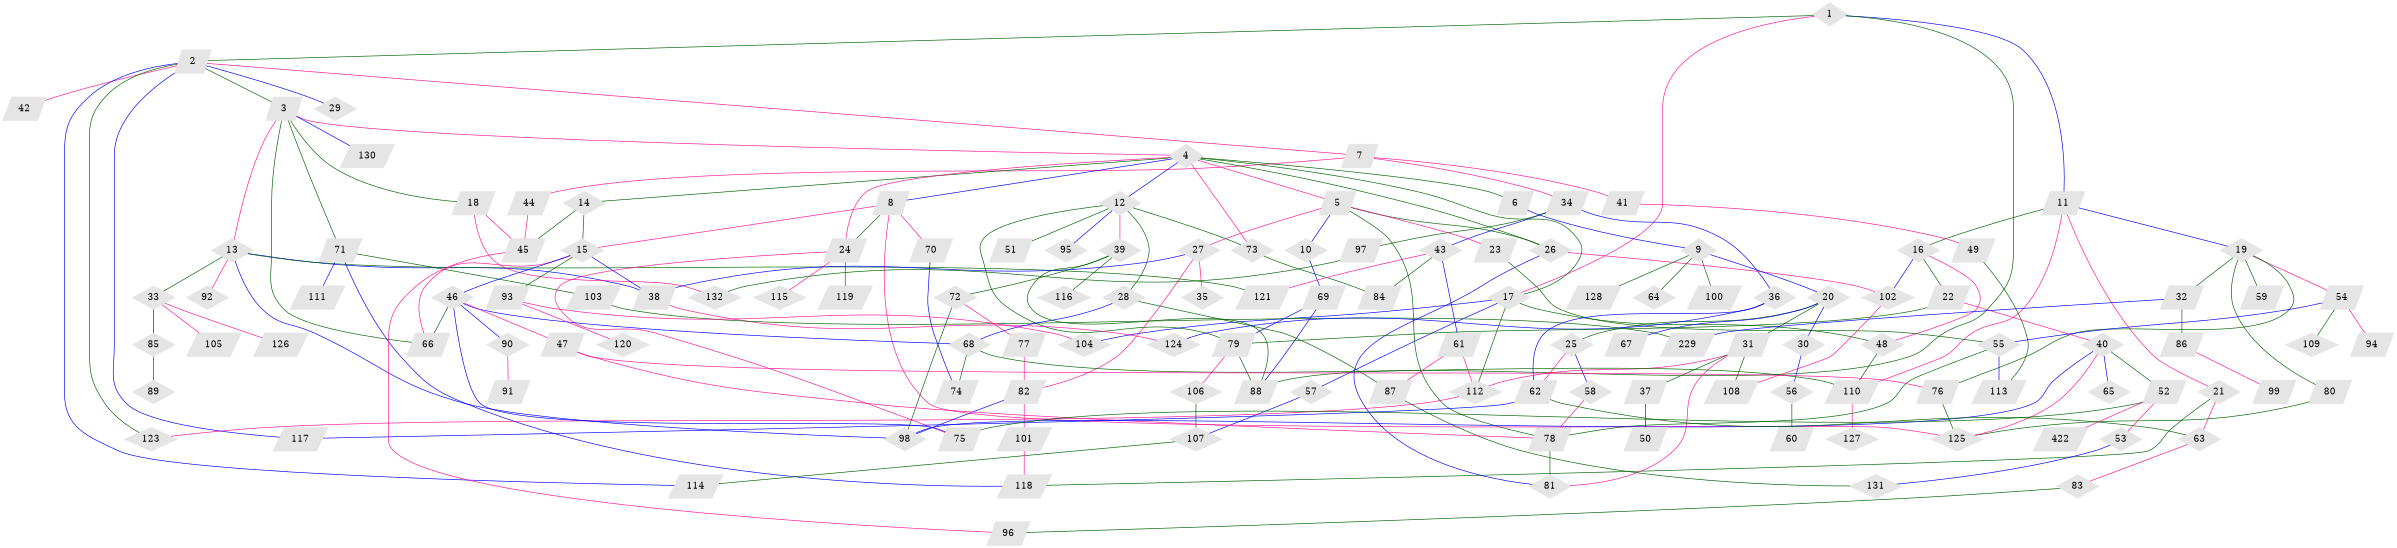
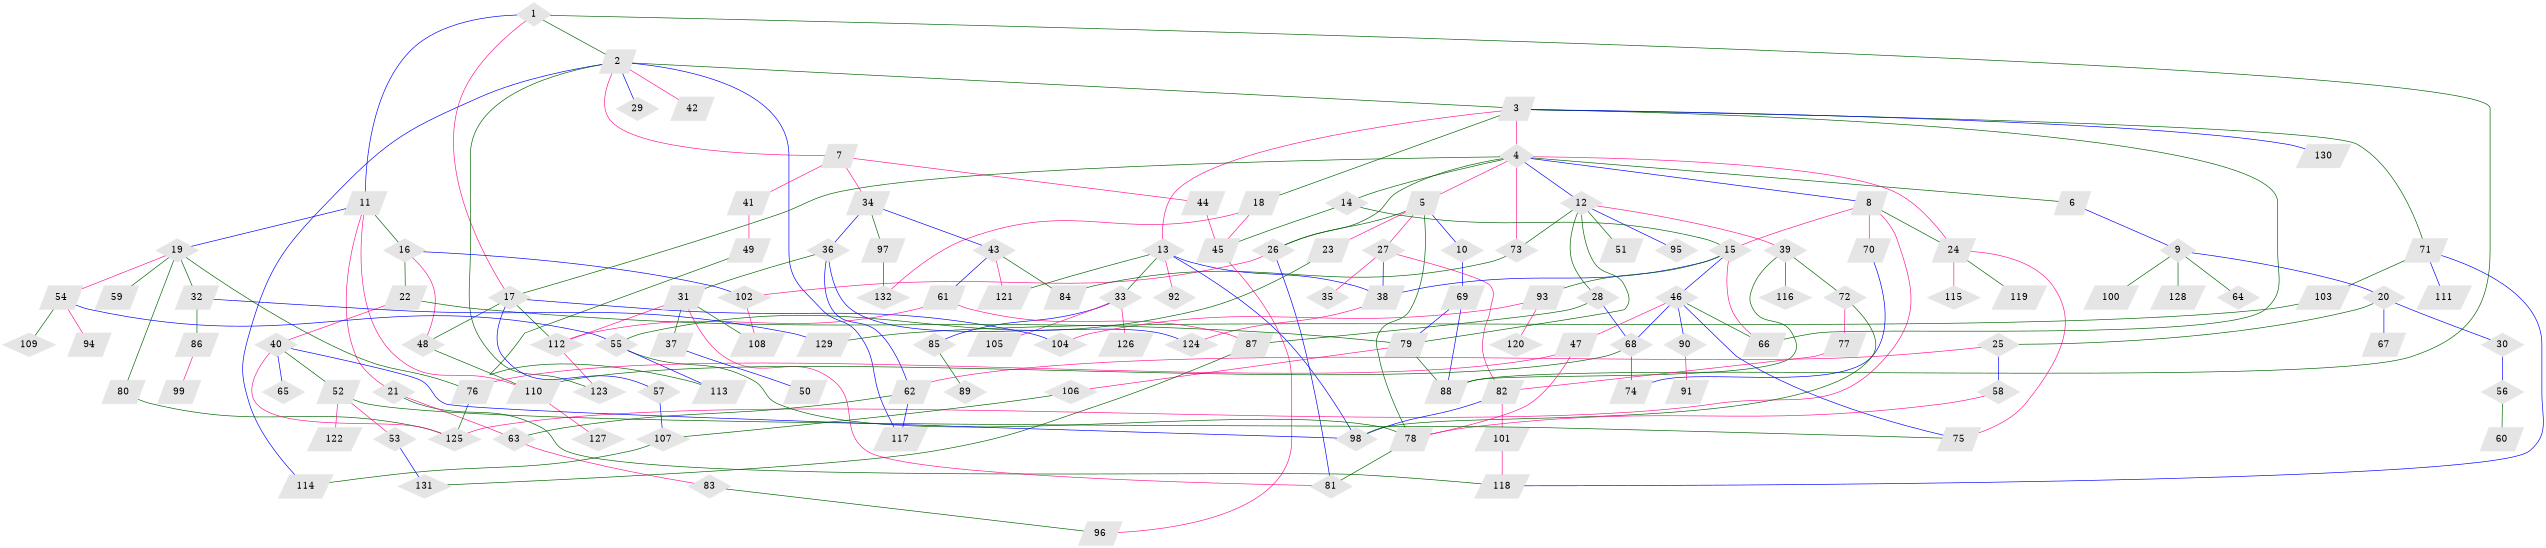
  graph {
    node [color=gray90 shape=parallelogram style=filled]
    edge [color=darkgreen]
    1 [shape=diamond]
    2
    11
    17 [shape=diamond]
    88
    3
    7
    29 [shape=diamond]
    42
    114
    117
    123 [shape=diamond]
    16 [shape=diamond]
    19 [shape=diamond]
    21 [shape=diamond]
    110
    48 [shape=diamond]
    57 [shape=diamond]
    104 [shape=diamond]
    112 [shape=diamond]
    4 [shape=diamond]
    13 [shape=diamond]
    18
    66
    71
    130
    34
    41
    44
    5
    6
    8
    12 [shape=diamond]
    14 [shape=diamond]
    24
    26 [shape=diamond]
    73 [shape=diamond]
    33 [shape=diamond]
    38
    92 [shape=diamond]
    98 [shape=diamond]
    121
    45
    132 [shape=diamond]
    118
    103
    111
    10 [shape=diamond]
    23
    27 [shape=diamond]
    78
    9 [shape=diamond]
    15 [shape=diamond]
    70
    125 [shape=diamond]
    28 [shape=diamond]
    39 [shape=diamond]
    51
    79
    95 [shape=diamond]
    75
    115 [shape=diamond]
    119
    102 [shape=diamond]
    81 [shape=diamond]
    84
    69
    55 [shape=diamond]
    35 [shape=diamond]
    82
    20 [shape=diamond]
    64 [shape=diamond]
    100
    128
    36 [shape=diamond]
    43 [shape=diamond]
    97
    49
    46 [shape=diamond]
    93
    74
    25 [shape=diamond]
    30 [shape=diamond]
    31
    67
    22
    32
    54
    59
    76
    80
    63 [shape=diamond]
    127 [shape=diamond]
    68 [shape=diamond]
    87
    72 [shape=diamond]
    116 [shape=diamond]
    106 [shape=diamond]
    85 [shape=diamond]
    105
    126
    124 [shape=diamond]
    96
    47
    90 [shape=diamond]
    120 [shape=diamond]
    40 [shape=diamond]
    108
    107 [shape=diamond]
    86
-   129 [label=229]
+   129
    94
    109 [shape=diamond]
    58 [shape=diamond]
    62
    56 [shape=diamond]
    37
    83 [shape=diamond]
    52
    65 [shape=diamond]
    113
    101
    131 [shape=diamond]
    60
    50
    99
    89 [shape=diamond]
    61
    77
    53 [shape=diamond]
-   122 [label=422]
+   122
    91
    1 -- 2
    1 -- 11 [color=blue]
    1 -- 17 [color=deeppink]
    1 -- 88
    2 -- 3
    2 -- 7 [color=deeppink]
    2 -- 29 [color=blue]
    2 -- 42 [color=deeppink]
    2 -- 114 [color=blue]
    2 -- 117 [color=blue]
    2 -- 123
    11 -- 16
    11 -- 19 [color=blue]
    11 -- 21 [color=deeppink]
    11 -- 110 [color=deeppink]
    17 -- 48
    17 -- 57 [color=blue]
    17 -- 104 [color=blue]
    17 -- 112
    3 -- 4 [color=deeppink]
    3 -- 13 [color=deeppink]
    3 -- 18
    3 -- 66
    3 -- 71
    3 -- 130 [color=blue]
    7 -- 34 [color=deeppink]
    7 -- 41 [color=deeppink]
    7 -- 44 [color=deeppink]
    16 -- 48 [color=deeppink]
    16 -- 102 [color=blue]
    16 -- 22
    19 -- 32
    19 -- 54 [color=deeppink]
    19 -- 59
    19 -- 76
    19 -- 80
    21 -- 118
    21 -- 63 [color=deeppink]
    110 -- 127 [color=deeppink]
    48 -- 110
    57 -- 107 [color=blue]
    112 -- 123 [color=deeppink]
    4 -- 17
    4 -- 5 [color=deeppink]
    4 -- 6
    4 -- 8 [color=blue]
    4 -- 12 [color=blue]
    4 -- 14
    4 -- 24 [color=deeppink]
    4 -- 26
    4 -- 73 [color=deeppink]
    13 -- 33
    13 -- 38 [color=blue]
    13 -- 92 [color=deeppink]
    13 -- 98 [color=blue]
    13 -- 121
    18 -- 45 [color=deeppink]
    18 -- 132 [color=deeppink]
    71 -- 118 [color=blue]
    71 -- 103
    71 -- 111 [color=blue]
    34 -- 36 [color=blue]
    34 -- 43 [color=blue]
    34 -- 97
    41 -- 49 [color=deeppink]
    44 -- 45 [color=deeppink]
    5 -- 26
    5 -- 10 [color=blue]
    5 -- 23 [color=deeppink]
    5 -- 27 [color=deeppink]
    5 -- 78
    6 -- 9 [color=blue]
    8 -- 24
    8 -- 15 [color=deeppink]
    8 -- 70 [color=deeppink]
    8 -- 125 [color=deeppink]
    12 -- 73
    12 -- 28
    12 -- 39 [color=deeppink]
    12 -- 51
    12 -- 79
    12 -- 95 [color=blue]
    14 -- 45
    14 -- 15
    24 -- 75 [color=deeppink]
    24 -- 115 [color=deeppink]
    24 -- 119
    26 -- 102 [color=deeppink]
    26 -- 81 [color=blue]
    73 -- 84
    33 -- 85 [color=blue]
    33 -- 105 [color=deeppink]
    33 -- 126 [color=deeppink]
    38 -- 124 [color=deeppink]
    45 -- 96 [color=deeppink]
    103 -- 129
    10 -- 69 [color=blue]
    23 -- 55
    27 -- 38 [color=blue]
    27 -- 35 [color=deeppink]
    27 -- 82 [color=deeppink]
    78 -- 81
    9 -- 20 [color=blue]
    9 -- 64
    9 -- 100
    9 -- 128
    15 -- 66 [color=deeppink]
    15 -- 38 [color=blue]
    15 -- 46 [color=blue]
    15 -- 93
    70 -- 74 [color=blue]
    28 -- 68 [color=blue]
    28 -- 87
    39 -- 88
    39 -- 72
    39 -- 116
    79 -- 88
    79 -- 106 [color=deeppink]
    102 -- 108 [color=deeppink]
    69 -- 88 [color=blue]
    69 -- 79 [color=blue]
    55 -- 78
    55 -- 113 [color=blue]
    82 -- 98 [color=blue]
    82 -- 101 [color=deeppink]
    20 -- 25
    20 -- 30 [color=blue]
-   20 -- 31
+   36 -- 31
    20 -- 67 [color=blue]
    36 -- 124 [color=blue]
    36 -- 62 [color=blue]
    43 -- 121 [color=deeppink]
    43 -- 84
    43 -- 61 [color=blue]
    97 -- 132
    49 -- 113
    46 -- 66
    46 -- 75 [color=blue]
    46 -- 68 [color=blue]
    46 -- 47 [color=deeppink]
    46 -- 90 [color=blue]
    93 -- 104 [color=deeppink]
    93 -- 120 [color=deeppink]
    25 -- 58 [color=blue]
    25 -- 62 [color=deeppink]
    30 -- 56 [color=blue]
    31 -- 112 [color=deeppink]
    31 -- 81 [color=deeppink]
    31 -- 108
    31 -- 37
    22 -- 79
    22 -- 40 [color=deeppink]
    32 -- 86
    32 -- 129 [color=blue]
    54 -- 55 [color=blue]
    54 -- 94 [color=deeppink]
    54 -- 109
    76 -- 125
    80 -- 125
    63 -- 83 [color=deeppink]
    68 -- 110
    68 -- 74
    87 -- 131
    72 -- 98
    72 -- 77 [color=deeppink]
    106 -- 107
    85 -- 89
    47 -- 78 [color=deeppink]
    47 -- 76 [color=deeppink]
    90 -- 91 [color=deeppink]
    40 -- 98 [color=blue]
    40 -- 125 [color=deeppink]
    40 -- 52
    40 -- 65 [color=blue]
    107 -- 114
    86 -- 99 [color=deeppink]
    58 -- 78 [color=deeppink]
    62 -- 117 [color=blue]
    62 -- 63
    56 -- 60
    37 -- 50 [color=blue]
    83 -- 96
    52 -- 75
    52 -- 53 [color=deeppink]
    52 -- 122 [color=deeppink]
    101 -- 118 [color=deeppink]
    61 -- 112 [color=deeppink]
    61 -- 87 [color=deeppink]
    77 -- 82 [color=deeppink]
    53 -- 131 [color=blue]
  }
